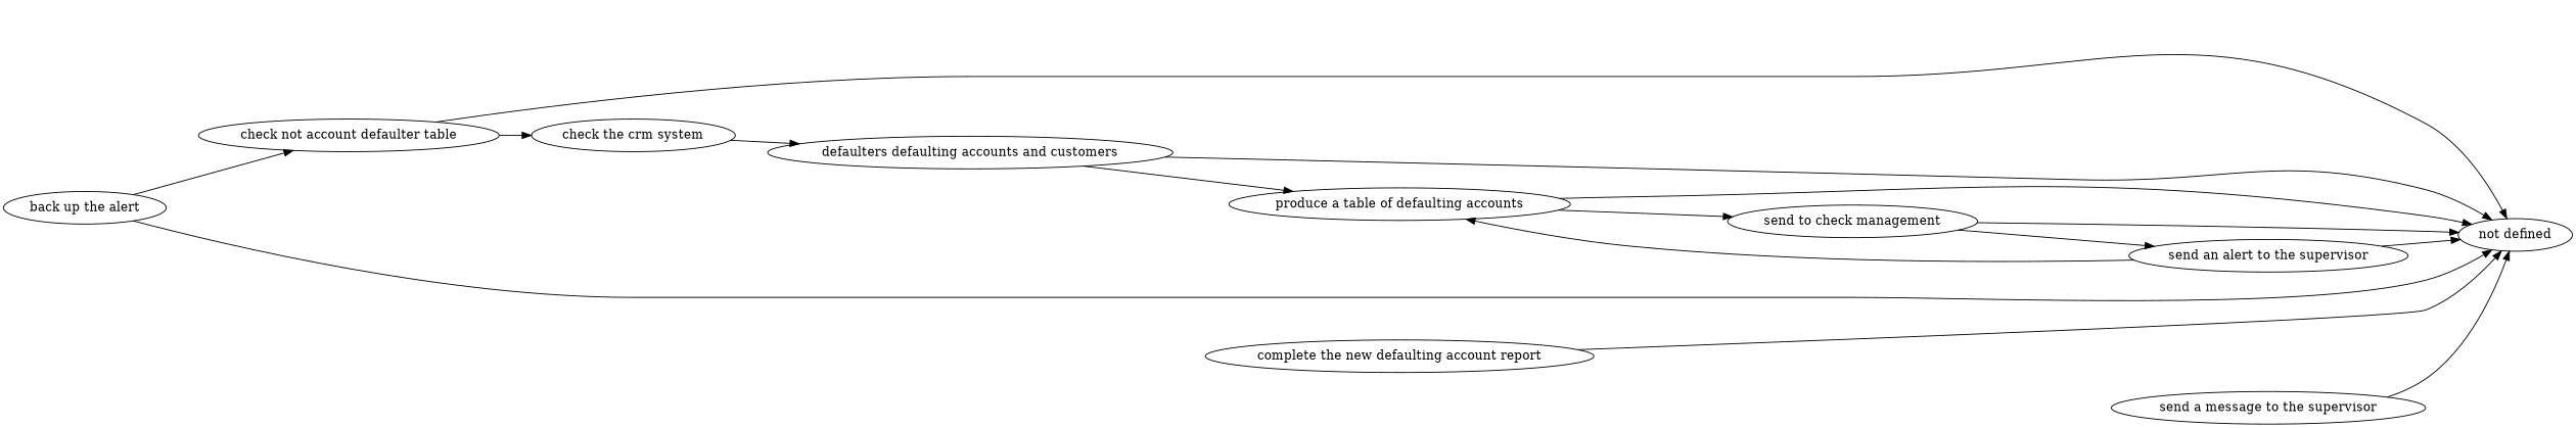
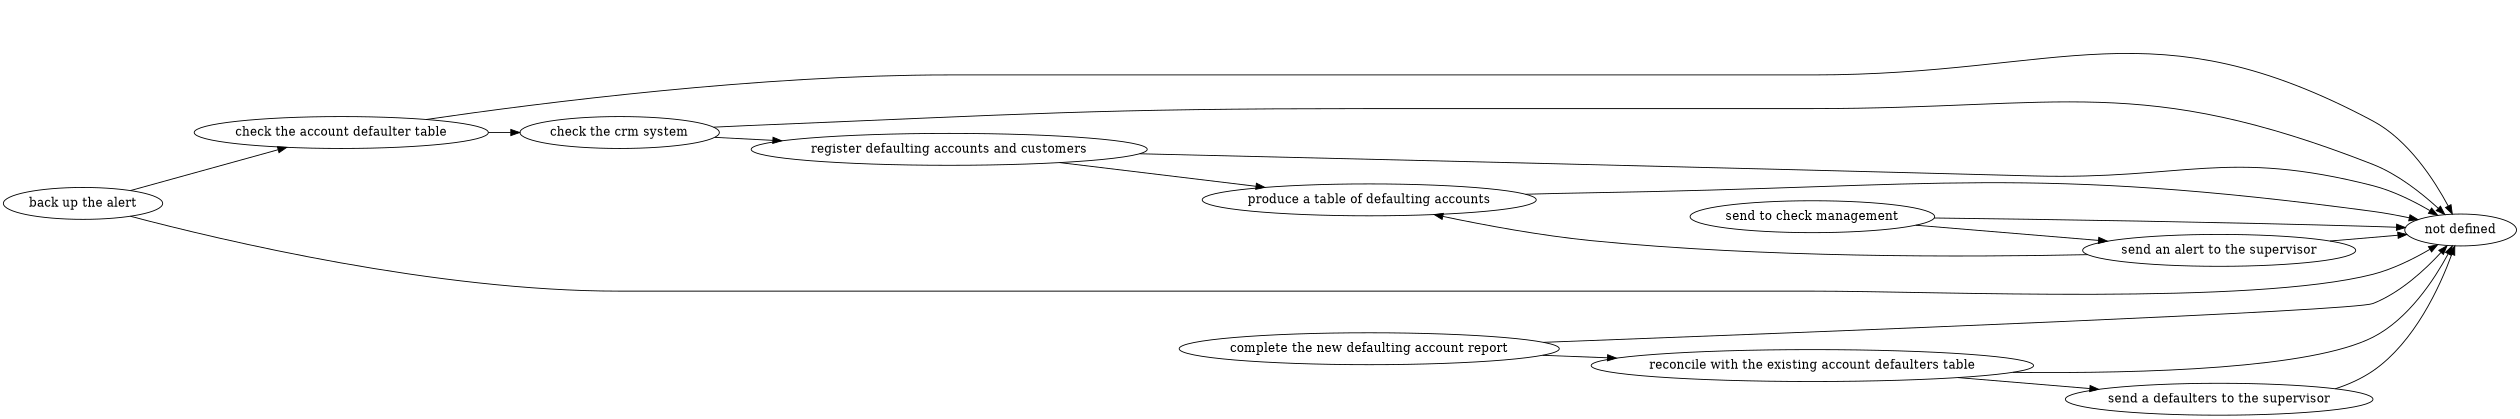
  strict digraph {
    rankdir=LR
    edge [attrs="{'type': 'actor performer', 'label': 'actor performer'}"]
    n1 [attrs="{'type': 'Activity', 'label': 'back up the database'}" label="back up the alert"]
-   "check the account defaulter table" [attrs="{'type': 'Activity', 'label': 'check the account defaulter table'}" label="check not account defaulter table"]
+   "check the account defaulter table" [attrs="{'type': 'Activity', 'label': 'check the account defaulter table'}"]
    "not defined" [attrs="{'type': 'Actor', 'label': 'not defined'}"]
    "check the crm system" [attrs="{'type': 'Activity', 'label': 'check the crm system'}"]
-   "register defaulting accounts and customers" [attrs="{'type': 'Activity', 'label': 'register defaulting accounts and customers'}" label="defaulters defaulting accounts and customers"]
+   "register defaulting accounts and customers" [attrs="{'type': 'Activity', 'label': 'register defaulting accounts and customers'}"]
    "produce a table of defaulting accounts" [attrs="{'type': 'Activity', 'label': 'produce a table of defaulting accounts'}"]
    n7 [attrs="{'type': 'Activity', 'label': 'send to account management'}" label="send to check management"]
    "send an alert to the supervisor" [attrs="{'type': 'Activity', 'label': 'send an alert to the supervisor'}"]
    "complete the new defaulting account report" [attrs="{'type': 'Activity', 'label': 'complete the new defaulting account report'}"]
-   "send a message to the supervisor" [attrs="{'type': 'Activity', 'label': 'send a message to the supervisor'}"]
+   "reconcile with the existing account defaulters table" [attrs="{'type': 'Activity', 'label': 'reconcile with the existing account defaulters table'}"]
+   "send a message to the supervisor" [attrs="{'type': 'Activity', 'label': 'send a message to the supervisor'}" label="send a defaulters to the supervisor"]
    n1 -> "check the account defaulter table" [attrs="{'type': 'flow', 'label': 'flow'}"]
    n1 -> "not defined"
    "check the account defaulter table" -> "not defined"
    "check the account defaulter table" -> "check the crm system" [attrs="{'type': 'flow', 'label': 'flow'}"]
+   "check the crm system" -> "not defined"
    "check the crm system" -> "register defaulting accounts and customers" [attrs="{'type': 'flow', 'label': 'flow'}"]
    "register defaulting accounts and customers" -> "not defined"
    "register defaulting accounts and customers" -> "produce a table of defaulting accounts" [attrs="{'type': 'flow', 'label': 'flow'}"]
    "produce a table of defaulting accounts" -> "not defined"
-   "produce a table of defaulting accounts" -> n7 [attrs="{'type': 'flow', 'label': 'flow'}"]
    n7 -> "not defined"
    n7 -> "send an alert to the supervisor" [attrs="{'type': 'flow', 'label': 'flow'}"]
    "send an alert to the supervisor" -> "not defined"
    "send an alert to the supervisor" -> "produce a table of defaulting accounts" [attrs="{'type': 'flow', 'label': 'flow'}"]
    "complete the new defaulting account report" -> "not defined"
+   "complete the new defaulting account report" -> "reconcile with the existing account defaulters table" [attrs="{'type': 'flow', 'label': 'flow'}"]
+   "reconcile with the existing account defaulters table" -> "not defined"
+   "reconcile with the existing account defaulters table" -> "send a message to the supervisor" [attrs="{'type': 'flow', 'label': 'flow'}"]
    "send a message to the supervisor" -> "not defined"
  }
